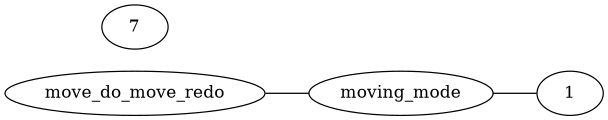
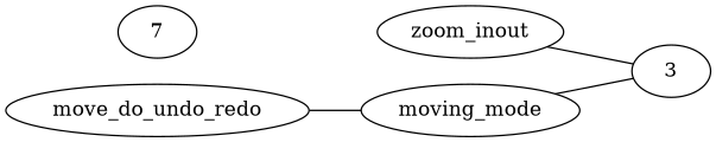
  graph {
    rankdir=LR
    moving_mode
-   1
+   1 [label=3]
    n3 [label=7]
-   move_do_undo_redo [label=move_do_move_redo]
+   move_do_undo_redo
+   zoom_inout
    moving_mode -- 1
    move_do_undo_redo -- moving_mode
+   zoom_inout -- 1
  }
